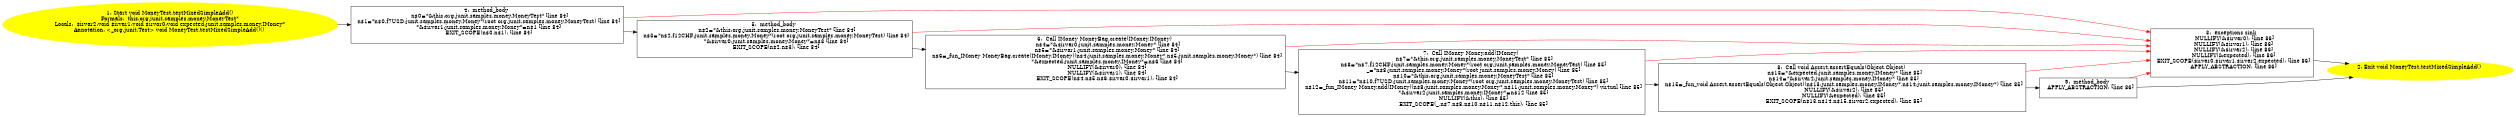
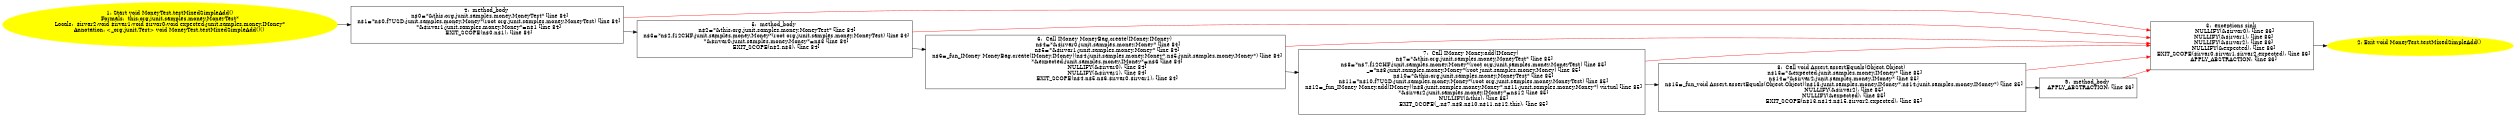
  digraph {
    rankdir=LR
    node [shape=box]
    n1 [color=yellow label="1: Start void MoneyTest.testMixedSimpleAdd()\nFormals:  this:org.junit.samples.money.MoneyTest*\nLocals:  $irvar2:void $irvar1:void $irvar0:void expected:junit.samples.money.IMoney*\nAnnotation: <_org.junit.Test> void MoneyTest.testMixedSimpleAdd()() \n  " style=filled shape=""]
    n2 [label="4:  method_body \n   n$0=*&this:org.junit.samples.money.MoneyTest* [line 84]\n  n$1=*n$0.f7USD:junit.samples.money.Money*(root org.junit.samples.money.MoneyTest) [line 84]\n  *&$irvar1:junit.samples.money.Money*=n$1 [line 84]\n  EXIT_SCOPE(n$0,n$1); [line 84]\n "]
    n3 [label="3:  exceptions sink \n   NULLIFY(&$irvar0); [line 86]\n  NULLIFY(&$irvar1); [line 86]\n  NULLIFY(&$irvar2); [line 86]\n  NULLIFY(&expected); [line 86]\n  EXIT_SCOPE($irvar0,$irvar1,$irvar2,expected); [line 86]\n  APPLY_ABSTRACTION; [line 86]\n "]
    n4 [label="5:  method_body \n   n$2=*&this:org.junit.samples.money.MoneyTest* [line 84]\n  n$3=*n$2.f12CHF:junit.samples.money.Money*(root org.junit.samples.money.MoneyTest) [line 84]\n  *&$irvar0:junit.samples.money.Money*=n$3 [line 84]\n  EXIT_SCOPE(n$2,n$3); [line 84]\n "]
    n5 [color=yellow label="2: Exit void MoneyTest.testMixedSimpleAdd() \n  " style=filled shape=""]
    n6 [label="6:  Call IMoney MoneyBag.create(IMoney,IMoney) \n   n$4=*&$irvar0:junit.samples.money.Money* [line 84]\n  n$5=*&$irvar1:junit.samples.money.Money* [line 84]\n  n$6=_fun_IMoney MoneyBag.create(IMoney,IMoney)(n$4:junit.samples.money.Money*,n$5:junit.samples.money.Money*) [line 84]\n  *&expected:junit.samples.money.IMoney*=n$6 [line 84]\n  NULLIFY(&$irvar0); [line 84]\n  NULLIFY(&$irvar1); [line 84]\n  EXIT_SCOPE(n$4,n$5,n$6,$irvar0,$irvar1); [line 84]\n "]
    n7 [label="7:  Call IMoney Money.add(IMoney) \n   n$7=*&this:org.junit.samples.money.MoneyTest* [line 85]\n  n$8=*n$7.f12CHF:junit.samples.money.Money*(root org.junit.samples.money.MoneyTest) [line 85]\n  _=*n$8:junit.samples.money.Money*(root junit.samples.money.Money) [line 85]\n  n$10=*&this:org.junit.samples.money.MoneyTest* [line 85]\n  n$11=*n$10.f7USD:junit.samples.money.Money*(root org.junit.samples.money.MoneyTest) [line 85]\n  n$12=_fun_IMoney Money.add(IMoney)(n$8:junit.samples.money.Money*,n$11:junit.samples.money.Money*) virtual [line 85]\n  *&$irvar2:junit.samples.money.IMoney*=n$12 [line 85]\n  NULLIFY(&this); [line 85]\n  EXIT_SCOPE(_,n$7,n$8,n$10,n$11,n$12,this); [line 85]\n "]
    n8 [label="8:  Call void Assert.assertEquals(Object,Object) \n   n$13=*&expected:junit.samples.money.IMoney* [line 85]\n  n$14=*&$irvar2:junit.samples.money.IMoney* [line 85]\n  n$15=_fun_void Assert.assertEquals(Object,Object)(n$13:junit.samples.money.IMoney*,n$14:junit.samples.money.IMoney*) [line 85]\n  NULLIFY(&$irvar2); [line 85]\n  NULLIFY(&expected); [line 85]\n  EXIT_SCOPE(n$13,n$14,n$15,$irvar2,expected); [line 85]\n "]
    n9 [label="9:  method_body \n   APPLY_ABSTRACTION; [line 86]\n "]
    n1 -> n2
    n2 -> n3 [color=red]
    n2 -> n4
    n3 -> n5
    n4 -> n3 [color=red]
    n4 -> n6
    n6 -> n3 [color=red]
    n6 -> n7
    n7 -> n3 [color=red]
    n7 -> n8
    n8 -> n3 [color=red]
    n8 -> n9
    n9 -> n3 [color=red]
-   n9 -> n5
  }
